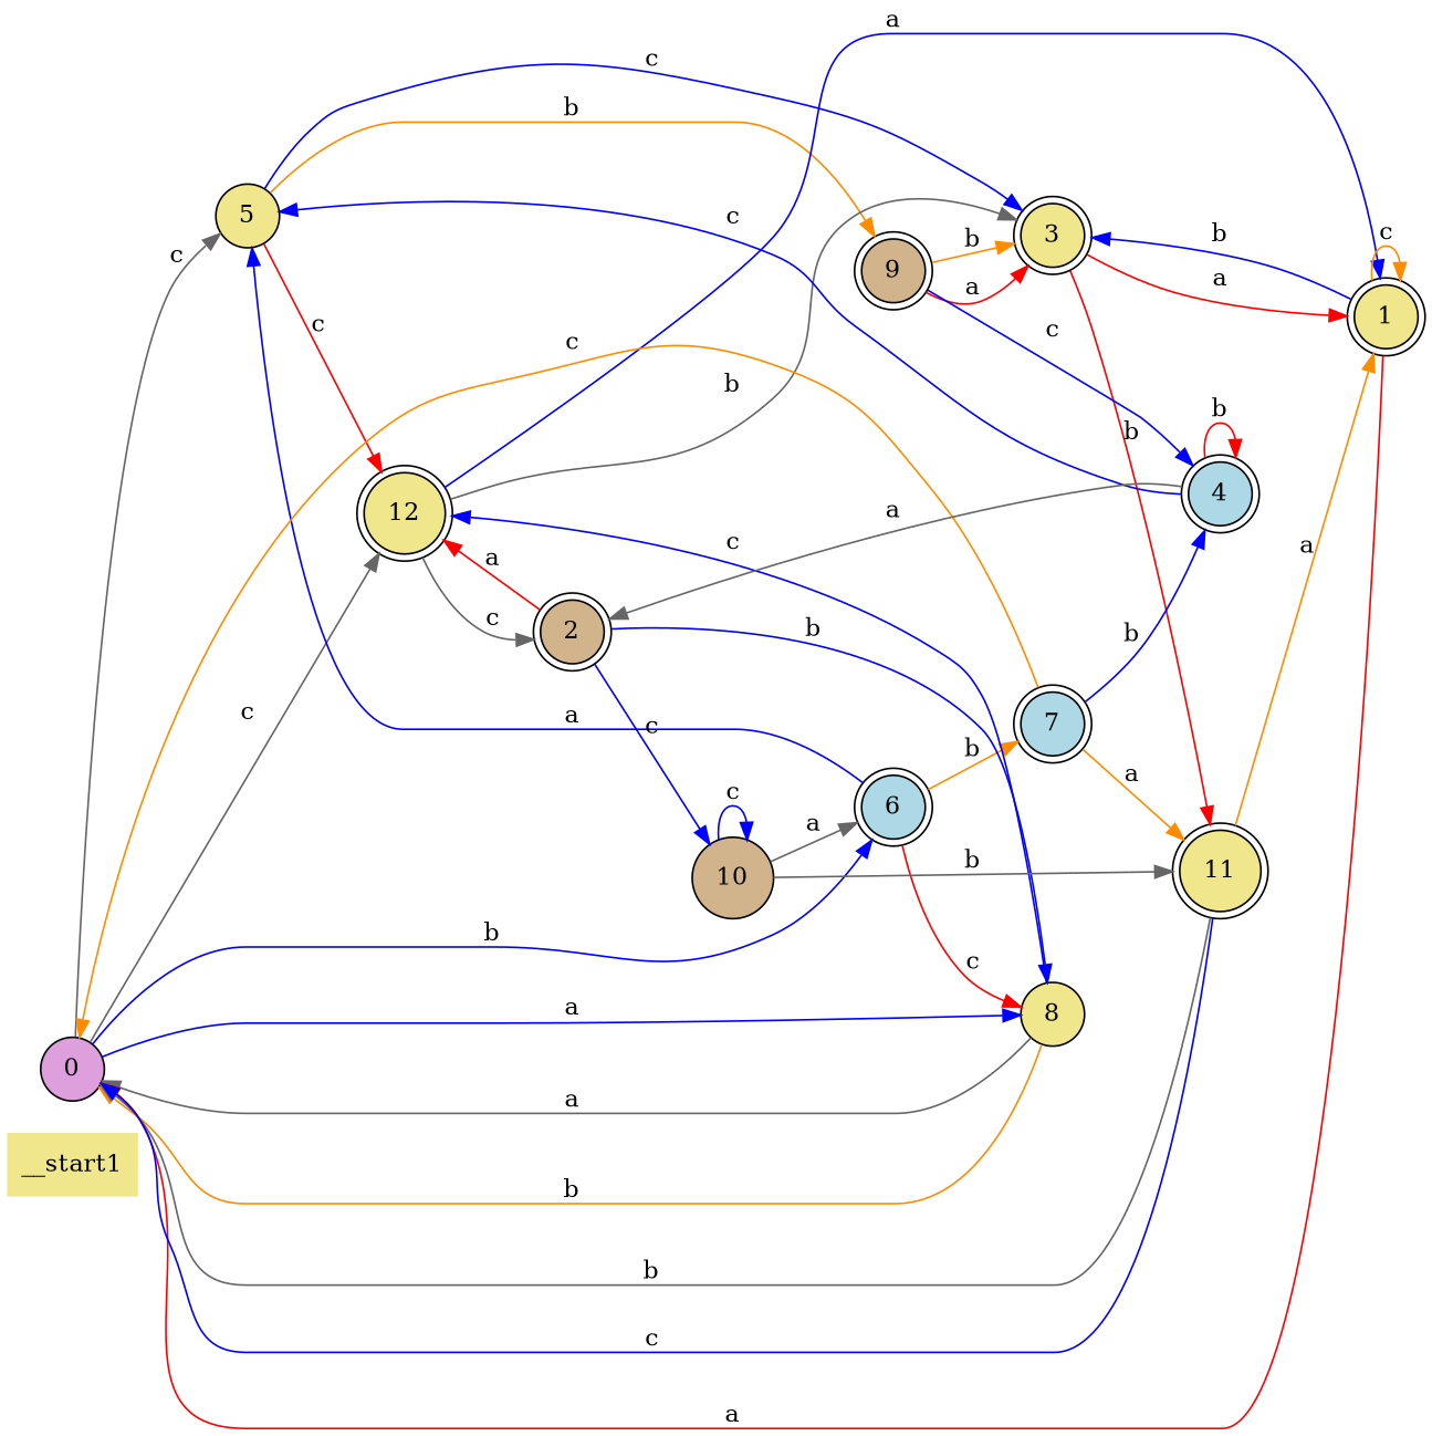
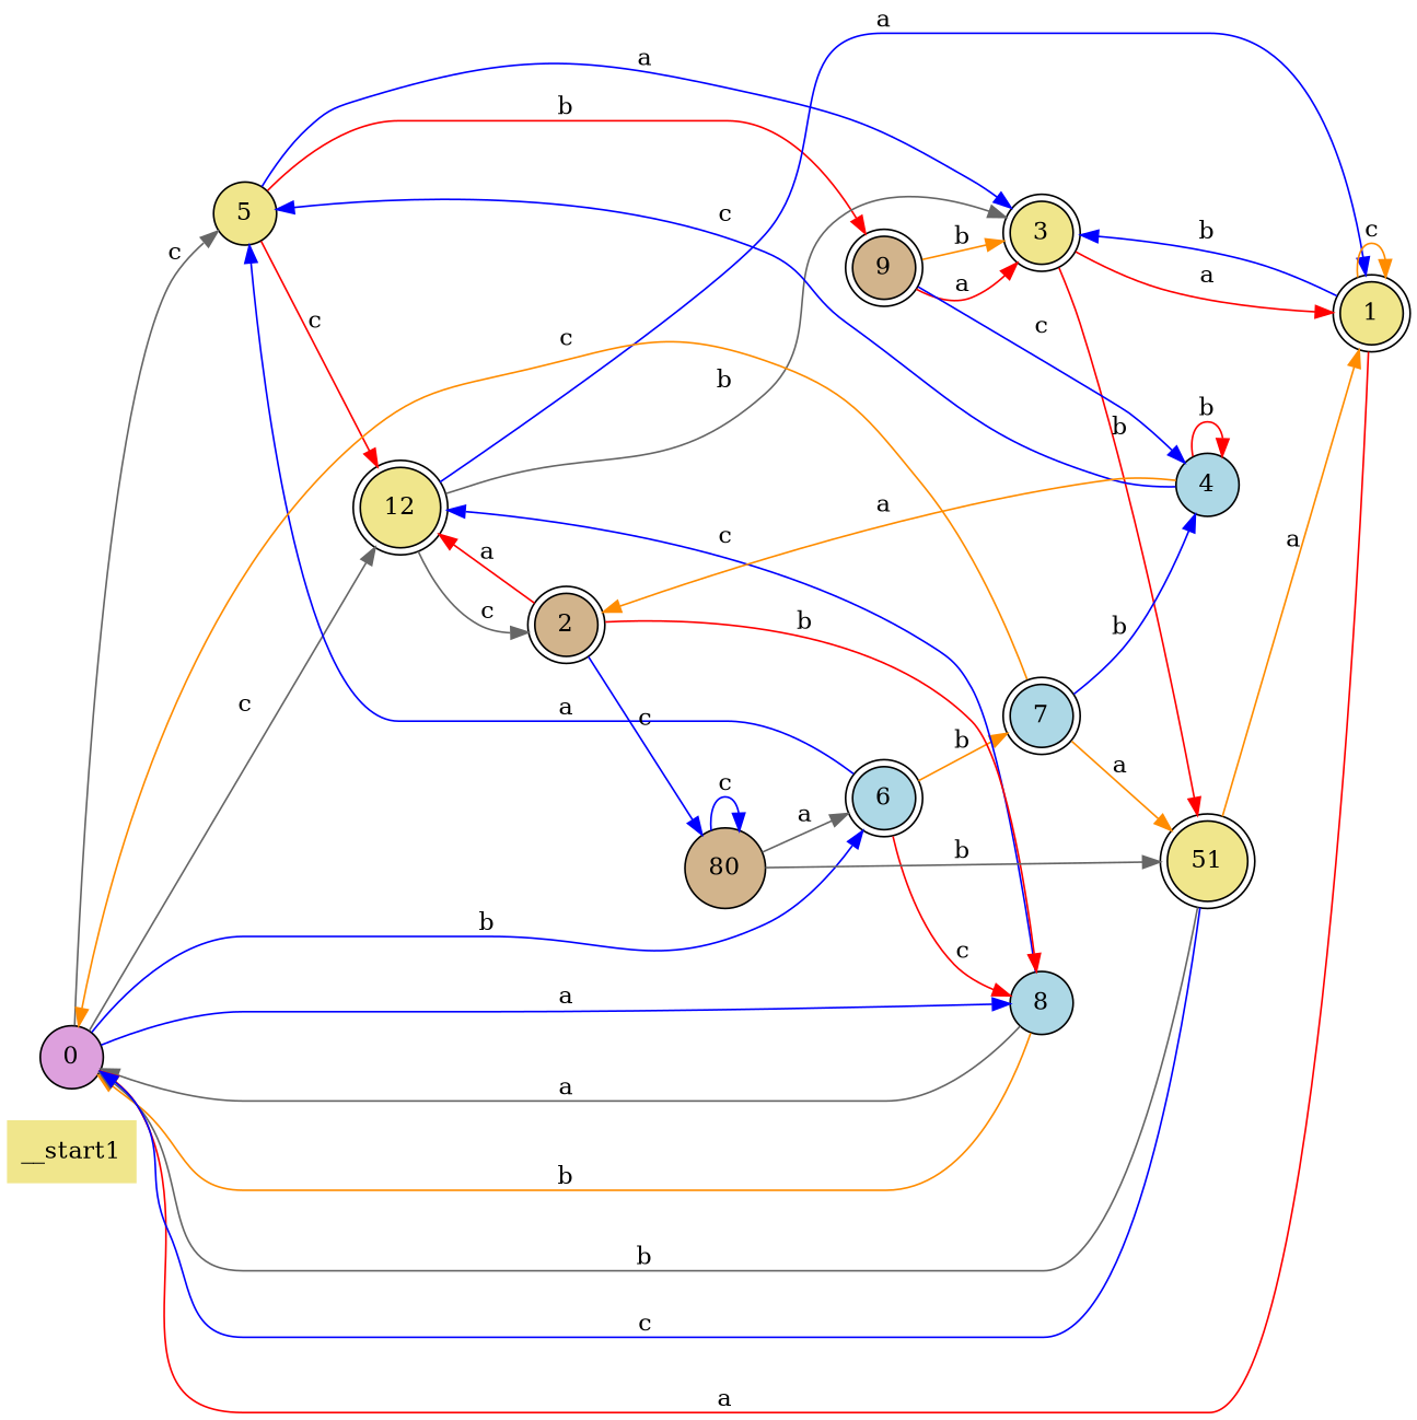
  digraph {
    rankdir=LR
    node [fillcolor=khaki shape=doublecircle style="rounded,filled" color=black]
    edge [color=blue]
    n1 [label=__start1 shape=none style=filled color=""]
    n2 [fillcolor=plum label=0 shape=circle style=filled]
    n3 [label=5 shape=circle style=filled]
    n4 [fillcolor=lightblue label=6]
-   n5 [label=8 shape=circle style=filled]
+   n5 [fillcolor=lightblue label=8 shape=circle style=filled]
    n6 [label=12]
    n7 [label=3]
    n8 [fillcolor=tan label=9]
    n9 [fillcolor=lightblue label=7]
    n10 [label=1]
-   n11 [label=11]
+   n11 [label=51]
    n12 [fillcolor=tan label=2]
-   n13 [fillcolor=tan label=10 shape=circle style=filled]
-   n14 [fillcolor=lightblue label=4]
+   n13 [fillcolor=tan label=80 shape=circle style=filled]
+   n14 [fillcolor=lightblue label=4 shape=circle]
    n2 -> n3 [color=gray40 label=c]
    n2 -> n4 [label=b]
    n2 -> n5 [label=a]
    n2 -> n6 [color=gray40 label=c]
    n3 -> n6 [color=red label=c]
-   n3 -> n7 [label=c]
-   n3 -> n8 [color=darkorange label=b]
+   n3 -> n7 [label=a]
+   n3 -> n8 [color=red label=b]
    n4 -> n3 [label=a]
    n4 -> n5 [color=red label=c]
    n4 -> n9 [color=darkorange label=b]
    n5 -> n2 [color=gray40 label=a]
    n5 -> n2 [color=darkorange label=b]
    n5 -> n6 [label=c]
    n6 -> n7 [color=gray40 label=b]
    n6 -> n10 [label=a]
    n6 -> n12 [color=gray40 label=c]
    n7 -> n10 [color=red label=a]
    n7 -> n11 [color=red label=b]
    n8 -> n7 [color=red label=a]
    n8 -> n7 [color=darkorange label=b]
    n8 -> n14 [label=c]
    n9 -> n2 [color=darkorange label=c]
    n9 -> n11 [color=darkorange label=a]
    n9 -> n14 [label=b]
    n10 -> n2 [color=red label=a]
    n10 -> n7 [label=b]
    n10 -> n10 [color=darkorange label=c]
    n11 -> n2 [color=gray40 label=b]
    n11 -> n2 [label=c]
    n11 -> n10 [color=darkorange label=a]
-   n12 -> n5 [label=b]
+   n12 -> n5 [color=red label=b]
    n12 -> n6 [color=red label=a]
    n12 -> n13 [label=c]
    n13 -> n4 [color=gray40 label=a]
    n13 -> n11 [color=gray40 label=b]
    n13 -> n13 [label=c]
    n14 -> n3 [label=c]
-   n14 -> n12 [color=gray40 label=a]
+   n14 -> n12 [color=darkorange label=a]
    n14 -> n14 [color=red label=b]
  }
